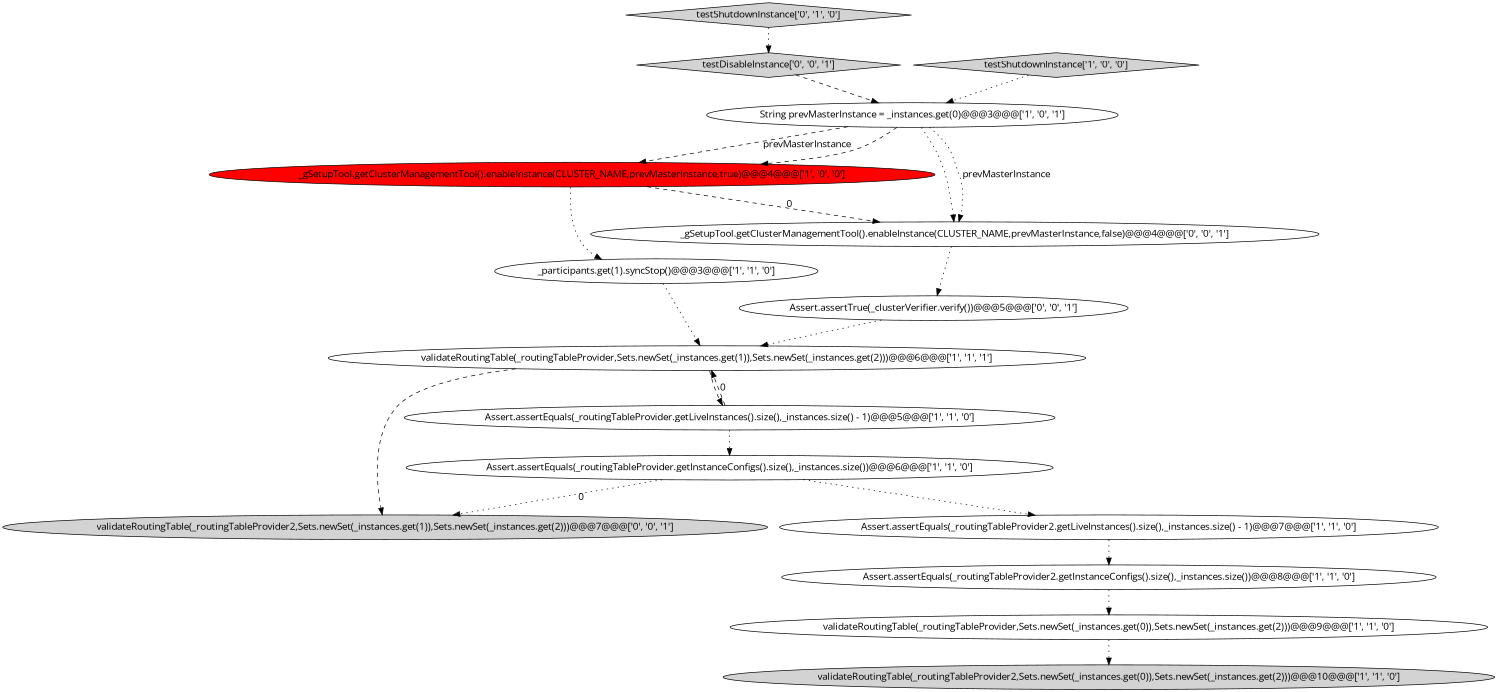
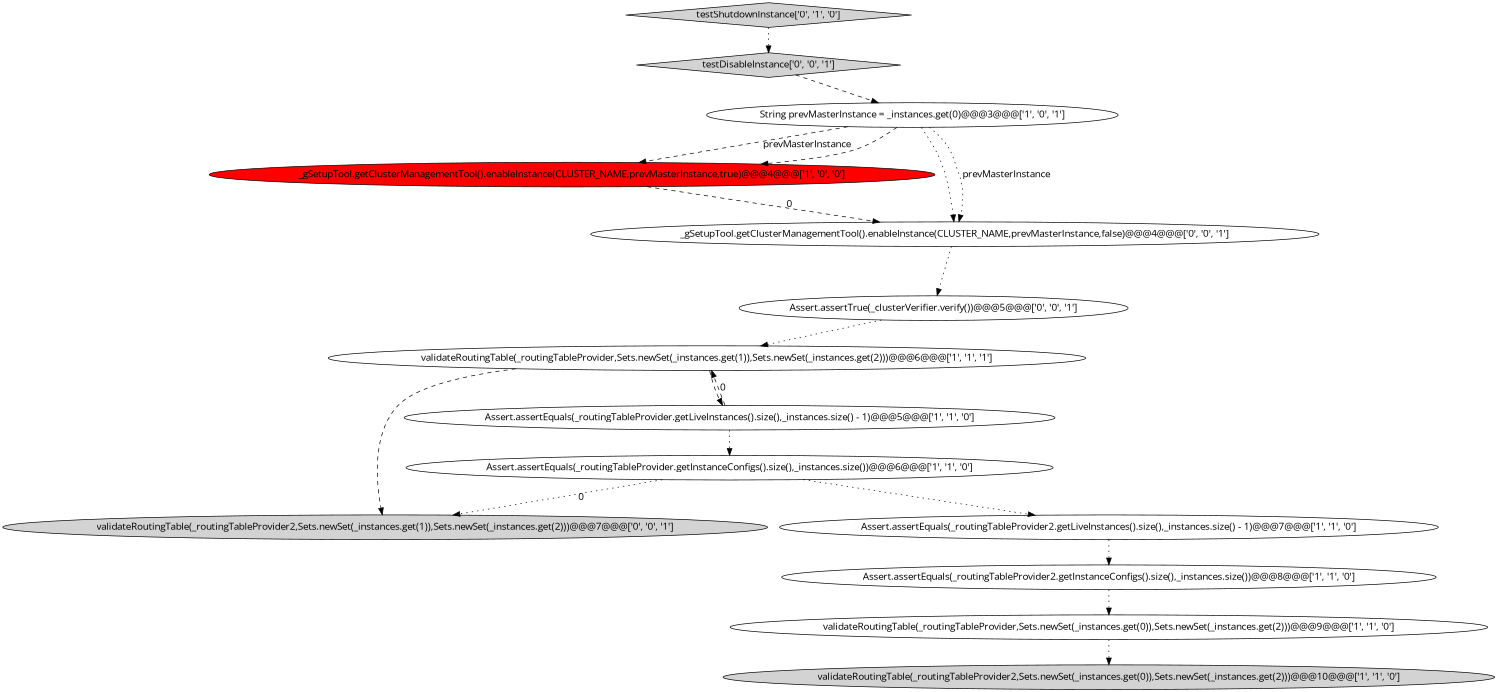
  digraph {
    fontname="Open Sans"
    node [fillcolor=white fontname="Open Sans" shape=ellipse style=filled]
    edge [fontname="Open Sans" style=dotted]
    n1 [label="String prevMasterInstance = _instances.get(0)@@@3@@@['1', '0', '1']"]
    n2 [fillcolor=red label="_gSetupTool.getClusterManagementTool().enableInstance(CLUSTER_NAME,prevMasterInstance,true)@@@4@@@['1', '0', '0']"]
    n3 [label="_gSetupTool.getClusterManagementTool().enableInstance(CLUSTER_NAME,prevMasterInstance,false)@@@4@@@['0', '0', '1']"]
-   n4 [label="_participants.get(1).syncStop()@@@3@@@['1', '1', '0']"]
    n5 [label="Assert.assertTrue(_clusterVerifier.verify())@@@5@@@['0', '0', '1']"]
    n6 [label="validateRoutingTable(_routingTableProvider,Sets.newSet(_instances.get(1)),Sets.newSet(_instances.get(2)))@@@6@@@['1', '1', '1']"]
    n7 [fillcolor=lightgray label="validateRoutingTable(_routingTableProvider2,Sets.newSet(_instances.get(1)),Sets.newSet(_instances.get(2)))@@@7@@@['0', '0', '1']"]
    n8 [label="Assert.assertEquals(_routingTableProvider.getLiveInstances().size(),_instances.size() - 1)@@@5@@@['1', '1', '0']"]
    n9 [label="validateRoutingTable(_routingTableProvider,Sets.newSet(_instances.get(0)),Sets.newSet(_instances.get(2)))@@@9@@@['1', '1', '0']"]
    n10 [fillcolor=lightgray label="validateRoutingTable(_routingTableProvider2,Sets.newSet(_instances.get(0)),Sets.newSet(_instances.get(2)))@@@10@@@['1', '1', '0']"]
    n11 [fillcolor=lightgray label="testDisableInstance['0', '0', '1']" shape=diamond]
    n12 [label="Assert.assertEquals(_routingTableProvider.getInstanceConfigs().size(),_instances.size())@@@6@@@['1', '1', '0']"]
    n13 [label="Assert.assertEquals(_routingTableProvider2.getLiveInstances().size(),_instances.size() - 1)@@@7@@@['1', '1', '0']"]
    n14 [label="Assert.assertEquals(_routingTableProvider2.getInstanceConfigs().size(),_instances.size())@@@8@@@['1', '1', '0']"]
    n15 [fillcolor=lightgray label="testShutdownInstance['0', '1', '0']" shape=diamond]
-   n16 [fillcolor=lightgray label="testShutdownInstance['1', '0', '0']" shape=diamond]
    n1 -> n2 [label=prevMasterInstance style=dashed]
    n1 -> n2 [style=dashed]
    n1 -> n3
    n1 -> n3 [label=prevMasterInstance]
    n2 -> n3 [label=0 style=dashed]
-   n2 -> n4
    n3 -> n5
-   n4 -> n6
    n5 -> n6
    n6 -> n7 [style=dashed]
    n6 -> n8 [style=dashed]
    n8 -> n6 [label=0 style=dashed]
    n8 -> n12
    n9 -> n10
    n11 -> n1 [style=dashed]
    n12 -> n7 [label=0]
    n12 -> n13
    n13 -> n14
    n14 -> n9
    n15 -> n11
-   n16 -> n1
  }
